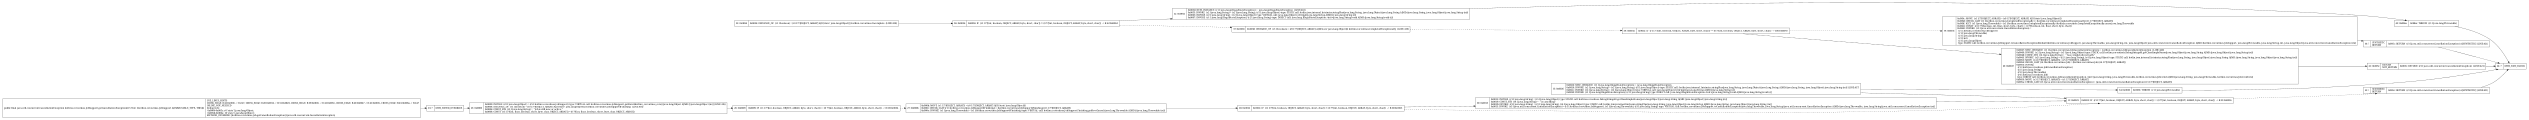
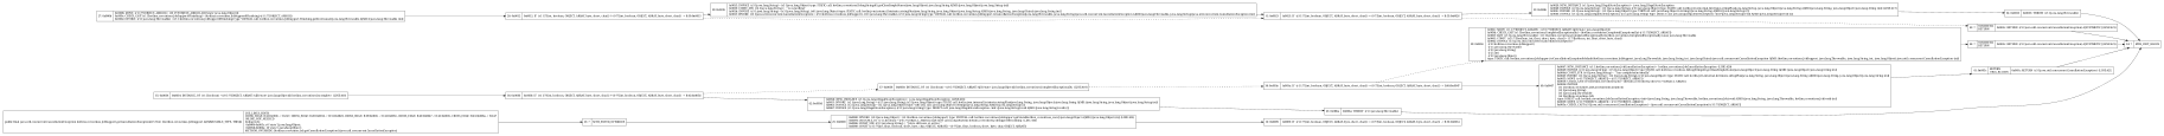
  digraph {
    fontname="Noto Serif"
    rankdir=LR
    node [fontname="Noto Serif" shape=record]
    edge [fontname="Noto Serif"]
    n1 [label="{23\:\ ?|MTH_ENTER_OVERRIDE\l}"]
    n2 [label="{25\:\ 0x0000|0x0000: INVOKE  (r0 I:java.lang.Object) = (r5 I:kotlinx.coroutines.JobSupport) type: VIRTUAL call: kotlinx.coroutines.JobSupport.getState$kotlinx_coroutines_core():java.lang.Object A[MD:():java.lang.Object (m)] (LINE:415)\l0x0004: INSTANCE_OF  (r1 I:boolean) = (r0 I:??[OBJECT, ARRAY] A[D('state' java.lang.Object)]) kotlinx.coroutines.JobSupport$Finishing  (LINE:416)\l0x0006: CONST_STR  (r2 I:java.lang.String) =  \"Job is still new or active: \" \l0x0008: CONST  (r3 I:??[int, float, boolean, short, byte, char, OBJECT, ARRAY]) = (0 ??[int, float, boolean, short, byte, char, OBJECT, ARRAY]) \l}"]
    n3 [label="{26\:\ 0x0009|0x0009: IF  (r1 I:??[int, boolean, OBJECT, ARRAY, byte, short, char]) == (0 ??[int, boolean, OBJECT, ARRAY, byte, short, char])  \-\> B:35:0x0034 \l}"]
    n4 [label="{27\:\ 0x000b|0x000b: MOVE  (r1 I:??[OBJECT, ARRAY]) = (r0 I:??[OBJECT, ARRAY] A[D('state' java.lang.Object)]) \l0x000c: CHECK_CAST (r1 I:kotlinx.coroutines.JobSupport$Finishing) = (kotlinx.coroutines.JobSupport$Finishing) (r1 I:??[OBJECT, ARRAY]) \l0x000e: INVOKE  (r1 I:java.lang.Throwable) = (r1 I:kotlinx.coroutines.JobSupport$Finishing) type: VIRTUAL call: kotlinx.coroutines.JobSupport.Finishing.getRootCause():java.lang.Throwable A[MD:():java.lang.Throwable (m)]\l}"]
    n5 [label="{28\:\ 0x0012|0x0012: IF  (r1 I:??[int, boolean, OBJECT, ARRAY, byte, short, char]) != (0 ??[int, boolean, OBJECT, ARRAY, byte, short, char])  \-\> B:30:0x0015 \l}"]
    n6 [label="{35\:\ 0x0034|0x0034: INSTANCE_OF  (r1 I:boolean) = (r0 I:??[OBJECT, ARRAY] A[D('state' java.lang.Object)]) kotlinx.coroutines.Incomplete  (LINE:418)\l}"]
    n7 [label="{36\:\ 0x0036|0x0036: IF  (r1 I:??[int, boolean, OBJECT, ARRAY, byte, short, char]) != (0 ??[int, boolean, OBJECT, ARRAY, byte, short, char])  \-\> B:42:0x005d \l}"]
    n8 [label="{30\:\ 0x0015|0x0015: INVOKE  (r3 I:java.lang.String) = (r5 I:java.lang.Object) type: STATIC call: kotlinx.coroutines.DebugStringsKt.getClassSimpleName(java.lang.Object):java.lang.String A[MD:(java.lang.Object):java.lang.String (m)]\l0x0019: CONST_STR  (r4 I:java.lang.String) =  \" is cancelling\" \l0x001b: INVOKE  (r3 I:java.lang.String) = (r3 I:java.lang.String), (r4 I:java.lang.Object) type: STATIC call: kotlin.jvm.internal.Intrinsics.stringPlus(java.lang.String, java.lang.Object):java.lang.String A[MD:(java.lang.String, java.lang.Object):java.lang.String (m)]\l0x001f: INVOKE  (r3 I:java.util.concurrent.CancellationException) = (r5 I:kotlinx.coroutines.JobSupport), (r1 I:java.lang.Throwable), (r3 I:java.lang.String) type: VIRTUAL call: kotlinx.coroutines.JobSupport.toCancellationException(java.lang.Throwable, java.lang.String):java.util.concurrent.CancellationException A[MD:(java.lang.Throwable, java.lang.String):java.util.concurrent.CancellationException (m)]\l}"]
    n9 [label="{31\:\ 0x0023|0x0023: IF  (r3 I:??[int, boolean, OBJECT, ARRAY, byte, short, char]) == (0 ??[int, boolean, OBJECT, ARRAY, byte, short, char])  \-\> B:33:0x0026 \l}"]
    n10 [label="{33\:\ 0x0026|0x0026: NEW_INSTANCE  (r1 I:java.lang.IllegalStateException) =  java.lang.IllegalStateException \l0x0028: INVOKE  (r2 I:java.lang.String) = (r2 I:java.lang.String), (r5 I:java.lang.Object) type: STATIC call: kotlin.jvm.internal.Intrinsics.stringPlus(java.lang.String, java.lang.Object):java.lang.String A[MD:(java.lang.String, java.lang.Object):java.lang.String (m)] (LINE:417)\l0x002c: INVOKE  (r2 I:java.lang.String) = (r2 I:java.lang.Object) type: VIRTUAL call: java.lang.Object.toString():java.lang.String A[MD:():java.lang.String (c)]\l0x0030: INVOKE  (r1 I:java.lang.IllegalStateException), (r2 I:java.lang.String) type: DIRECT call: java.lang.IllegalStateException.\<init\>(java.lang.String):void A[MD:(java.lang.String):void (c)]\l}"]
    n11 [label="{45\:\ ?|SYNTHETIC\lRETURN\l|0x005c: RETURN  (r3 I:java.util.concurrent.CancellationException) A[SYNTHETIC] (LINE:421)\l}"]
    n12 [label="{34\:\ 0x0033|0x0033: THROW  (r1 I:java.lang.Throwable) \l}"]
    n13 [label="{24\:\ ?|MTH_EXIT_BLOCK\l}"]
    n14 [label="{37\:\ 0x0038|0x0038: INSTANCE_OF  (r1 I:boolean) = (r0 I:??[OBJECT, ARRAY] A[D('state' java.lang.Object)]) kotlinx.coroutines.CompletedExceptionally  (LINE:419)\l}"]
    n15 [label="{42\:\ 0x005d|0x005d: NEW_INSTANCE  (r1 I:java.lang.IllegalStateException) =  java.lang.IllegalStateException  (LINE:418)\l0x005f: INVOKE  (r2 I:java.lang.String) = (r2 I:java.lang.String), (r5 I:java.lang.Object) type: STATIC call: kotlin.jvm.internal.Intrinsics.stringPlus(java.lang.String, java.lang.Object):java.lang.String A[MD:(java.lang.String, java.lang.Object):java.lang.String (m)]\l0x0063: INVOKE  (r2 I:java.lang.String) = (r2 I:java.lang.Object) type: VIRTUAL call: java.lang.Object.toString():java.lang.String A[MD:():java.lang.String (c)]\l0x0067: INVOKE  (r1 I:java.lang.IllegalStateException), (r2 I:java.lang.String) type: DIRECT call: java.lang.IllegalStateException.\<init\>(java.lang.String):void A[MD:(java.lang.String):void (c)]\l}"]
    n16 [label="{38\:\ 0x003a|0x003a: IF  (r1 I:??[int, boolean, OBJECT, ARRAY, byte, short, char]) == (0 ??[int, boolean, OBJECT, ARRAY, byte, short, char])  \-\> B:40:0x0047 \l}"]
    n17 [label="{43\:\ 0x006a|0x006a: THROW  (r1 I:java.lang.Throwable) \l}"]
    n18 [label="{39\:\ 0x003c|0x003c: MOVE  (r1 I:??[OBJECT, ARRAY]) = (r0 I:??[OBJECT, ARRAY] A[D('state' java.lang.Object)]) \l0x003d: CHECK_CAST (r1 I:kotlinx.coroutines.CompletedExceptionally) = (kotlinx.coroutines.CompletedExceptionally) (r1 I:??[OBJECT, ARRAY]) \l0x003f: IGET  (r1 I:java.lang.Throwable) = (r1 I:kotlinx.coroutines.CompletedExceptionally) kotlinx.coroutines.CompletedExceptionally.cause java.lang.Throwable \l0x0041: CONST  (r2 I:??[boolean, int, float, short, byte, char]) = (1 ??[boolean, int, float, short, byte, char]) \l0x0042: INVOKE  (r3 I:java.util.concurrent.CancellationException) = \l  (r5 I:kotlinx.coroutines.JobSupport)\l  (r1 I:java.lang.Throwable)\l  (r3 I:java.lang.String)\l  (r2 I:int)\l  (r3 I:java.lang.Object)\l type: STATIC call: kotlinx.coroutines.JobSupport.toCancellationException$default(kotlinx.coroutines.JobSupport, java.lang.Throwable, java.lang.String, int, java.lang.Object):java.util.concurrent.CancellationException A[MD:(kotlinx.coroutines.JobSupport, java.lang.Throwable, java.lang.String, int, java.lang.Object):java.util.concurrent.CancellationException (m)]\l}"]
    n19 [label="{40\:\ 0x0047|0x0047: NEW_INSTANCE  (r1 I:kotlinx.coroutines.JobCancellationException) =  kotlinx.coroutines.JobCancellationException  (LINE:420)\l0x0049: INVOKE  (r2 I:java.lang.String) = (r5 I:java.lang.Object) type: STATIC call: kotlinx.coroutines.DebugStringsKt.getClassSimpleName(java.lang.Object):java.lang.String A[MD:(java.lang.Object):java.lang.String (m)]\l0x004d: CONST_STR  (r4 I:java.lang.String) =  \" has completed normally\" \l0x004f: INVOKE  (r2 I:java.lang.String) = (r2 I:java.lang.String), (r4 I:java.lang.Object) type: STATIC call: kotlin.jvm.internal.Intrinsics.stringPlus(java.lang.String, java.lang.Object):java.lang.String A[MD:(java.lang.String, java.lang.Object):java.lang.String (m)]\l0x0053: MOVE  (r4 I:??[OBJECT, ARRAY]) = (r5 I:??[OBJECT, ARRAY]) \l0x0054: CHECK_CAST (r4 I:kotlinx.coroutines.Job) = (kotlinx.coroutines.Job) (r4 I:??[OBJECT, ARRAY]) \l0x0056: INVOKE  \l  (r1 I:kotlinx.coroutines.JobCancellationException)\l  (r2 I:java.lang.String)\l  (r3 I:java.lang.Throwable)\l  (r4 I:kotlinx.coroutines.Job)\l type: DIRECT call: kotlinx.coroutines.JobCancellationException.\<init\>(java.lang.String, java.lang.Throwable, kotlinx.coroutines.Job):void A[MD:(java.lang.String, java.lang.Throwable, kotlinx.coroutines.Job):void (m)]\l0x0059: MOVE  (r3 I:??[OBJECT, ARRAY]) = (r1 I:??[OBJECT, ARRAY]) \l0x005a: CHECK_CAST (r3 I:java.util.concurrent.CancellationException) = (java.util.concurrent.CancellationException) (r3 I:??[OBJECT, ARRAY]) \l}"]
    n20 [label="{44\:\ ?|SYNTHETIC\lRETURN\l|0x005c: RETURN  (r3 I:java.util.concurrent.CancellationException) A[SYNTHETIC] (LINE:421)\l}"]
-   n21 [label="{41\:\ 0x005c|RETURN\lNOT_RETURN\l|0x005c: RETURN  (r3 I:java.util.concurrent.CancellationException)  (LINE:421)\l}"]
+   n21 [label="{41\:\ 0x005c|RETURN\lORIG_RETURN\l|0x005c: RETURN  (r3 I:java.util.concurrent.CancellationException)  (LINE:421)\l}"]
    n22 [label="{public final java.util.concurrent.CancellationException kotlinx.coroutines.JobSupport.getCancellationException((r5 'this' I:kotlinx.coroutines.JobSupport A[IMMUTABLE_TYPE, THIS]))  | USE_LINES_HINTS\lCROSS_EDGE: B:41:0x005c \-\> B:24:?, CROSS_EDGE: B:28:0x0012 \-\> B:31:0x0023, CROSS_EDGE: B:39:0x003c \-\> B:41:0x005c, CROSS_EDGE: B:40:0x0047 \-\> B:41:0x005c, CROSS_EDGE: B:43:0x006a \-\> B:24:?\lINLINE_NOT_NEEDED\lDebug Info:\l  0x0004\-0x005c: r0 'state' Ljava\/lang\/Object;\l  0x005d\-0x006a: r0 'state' Ljava\/lang\/Object;\lMETHOD_OVERRIDE: [kotlinx.coroutines.Job.getCancellationException():java.util.concurrent.CancellationException]\l}"]
    n1 -> n2
    n2 -> n3
-   n3 -> n4 [style=dashed]
    n4 -> n5
    n5 -> n8
    n5 -> n9 [style=dashed]
    n6 -> n7
    n7 -> n14 [style=dashed]
    n7 -> n15
    n8 -> n9
-   n10 -> n9
+   n9 -> n10
    n9 -> n11 [style=dashed]
    n10 -> n12
    n11 -> n13
    n12 -> n13
    n14 -> n16 [style=dashed]
    n15 -> n17
    n16 -> n18 [style=dashed]
    n16 -> n19
    n17 -> n13
    n18 -> n20
    n19 -> n21
    n20 -> n13
    n21 -> n13
    n22 -> n1
  }
